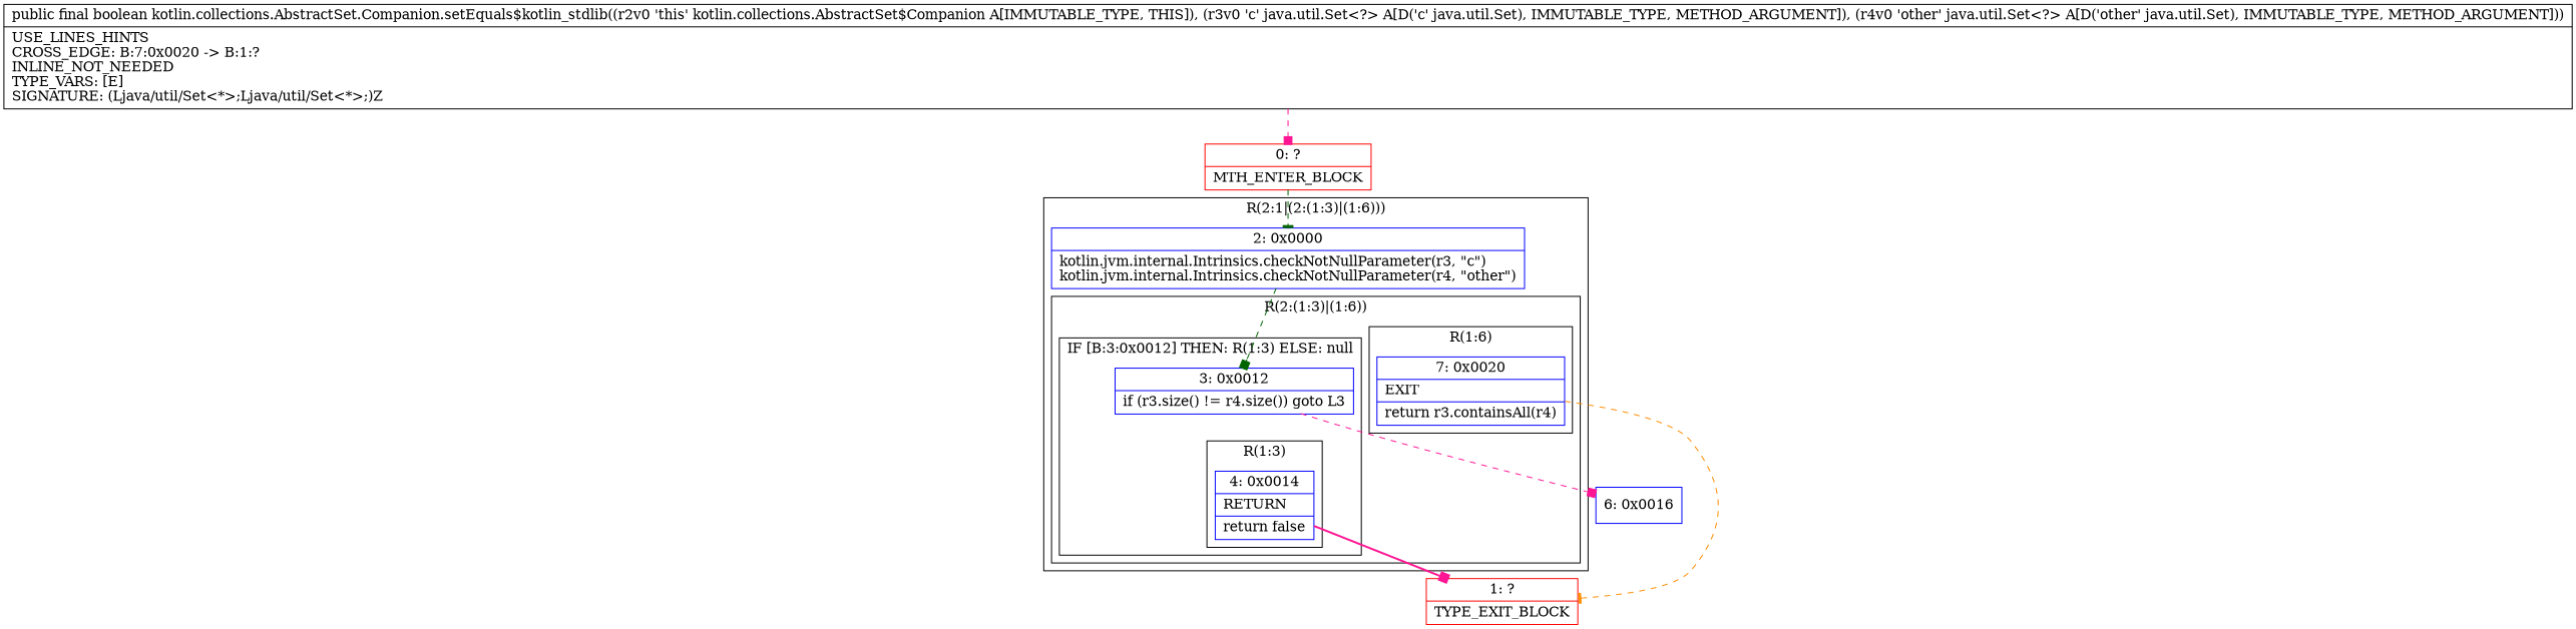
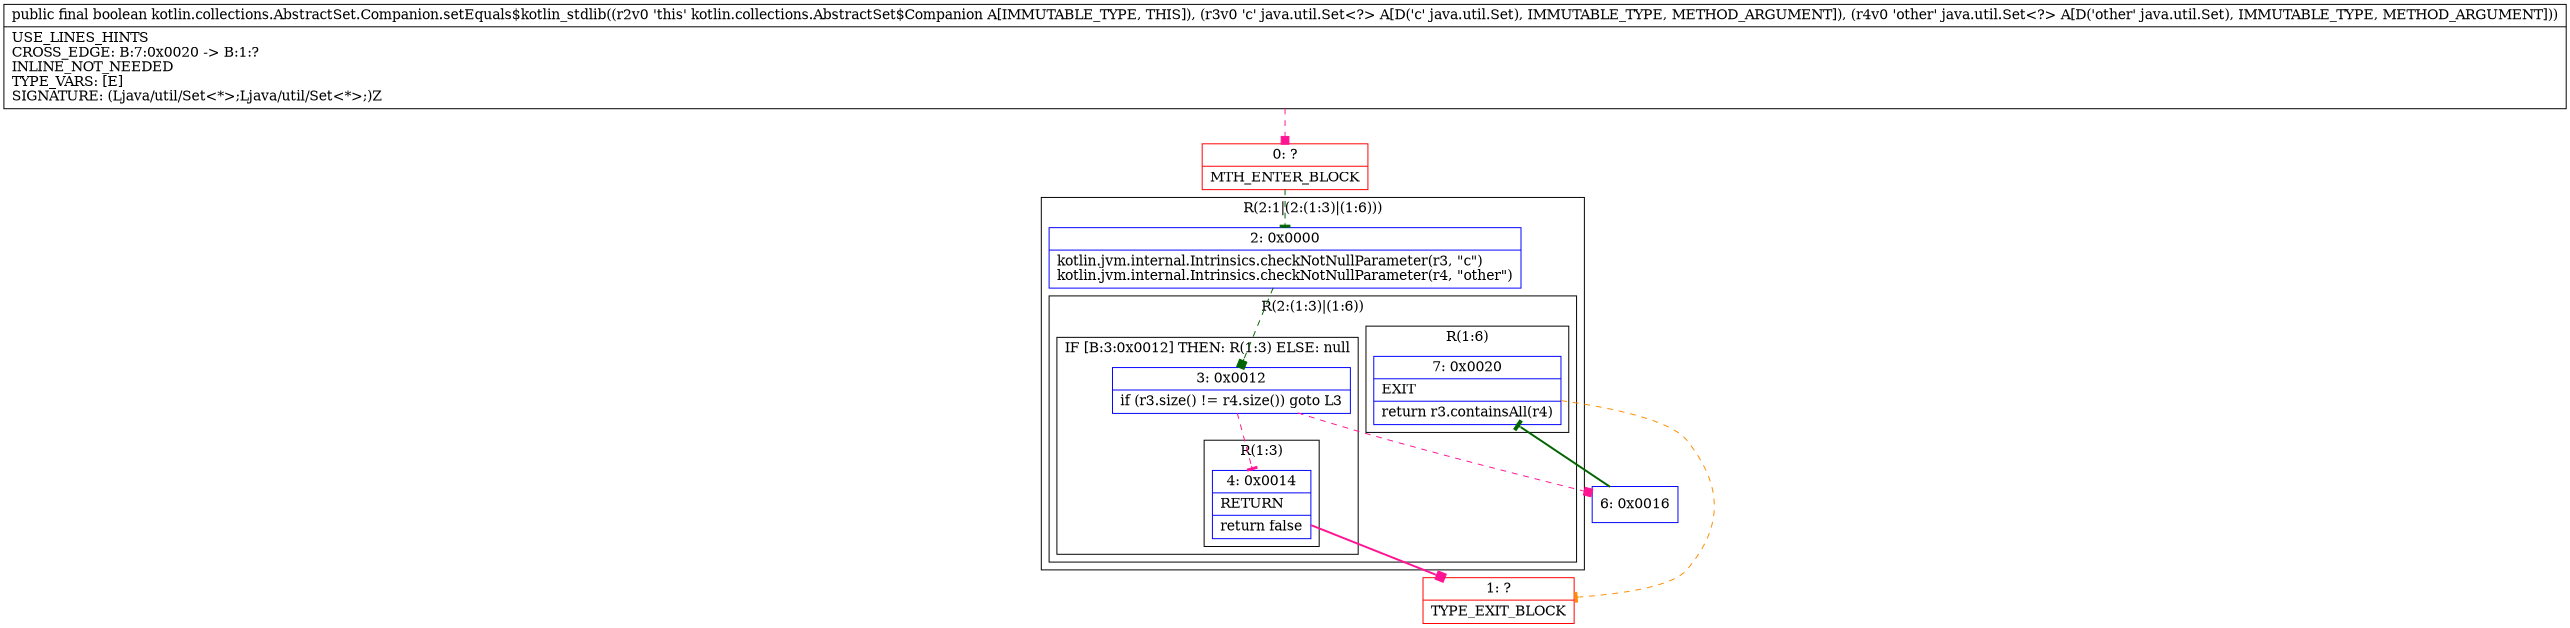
  digraph {
    node [color=blue shape=record]
    edge [arrowhead=box color=deeppink style=dashed]
    n1 [label="{4\:\ 0x0014|RETURN\l|return false\l}"]
    n2 [label="{3\:\ 0x0012|if (r3.size() != r4.size()) goto L3\l}"]
    n3 [label="{7\:\ 0x0020|EXIT\l|return r3.containsAll(r4)\l}"]
    n4 [label="{2\:\ 0x0000|kotlin.jvm.internal.Intrinsics.checkNotNullParameter(r3, \"c\")\lkotlin.jvm.internal.Intrinsics.checkNotNullParameter(r4, \"other\")\l}"]
    n5 [color=red label="{1\:\ ?|TYPE_EXIT_BLOCK\l}"]
    n6 [label="{6\:\ 0x0016}"]
    n7 [color=red label="{0\:\ ?|MTH_ENTER_BLOCK\l}"]
    n8 [label="{public final boolean kotlin.collections.AbstractSet.Companion.setEquals$kotlin_stdlib((r2v0 'this' kotlin.collections.AbstractSet$Companion A[IMMUTABLE_TYPE, THIS]), (r3v0 'c' java.util.Set\<?\> A[D('c' java.util.Set), IMMUTABLE_TYPE, METHOD_ARGUMENT]), (r4v0 'other' java.util.Set\<?\> A[D('other' java.util.Set), IMMUTABLE_TYPE, METHOD_ARGUMENT]))  | USE_LINES_HINTS\lCROSS_EDGE: B:7:0x0020 \-\> B:1:?\lINLINE_NOT_NEEDED\lTYPE_VARS: [E]\lSIGNATURE: (Ljava\/util\/Set\<*\>;Ljava\/util\/Set\<*\>;)Z\l}" color=""]
    subgraph cluster_1 {
      label="R(2:1|(2:(1:3)|(1:6)))"
      n4
      subgraph cluster_2 {
        label="R(2:(1:3)|(1:6))"
        subgraph cluster_3 {
          label="IF [B:3:0x0012] THEN: R(1:3) ELSE: null"
          n2
          subgraph cluster_4 {
            label="R(1:3)"
            n1
          }
        }
        subgraph cluster_5 {
          label="R(1:6)"
          n3
        }
      }
    }
    n1 -> n5 [style=bold]
+   n2 -> n1 [arrowhead=tee]
    n2 -> n6
    n3 -> n5 [arrowhead=tee color=darkorange]
    n4 -> n2 [color=darkgreen]
+   n6 -> n3 [arrowhead=tee color=darkgreen style=bold]
    n7 -> n4 [arrowhead=tee color=darkgreen]
    n8 -> n7
  }
